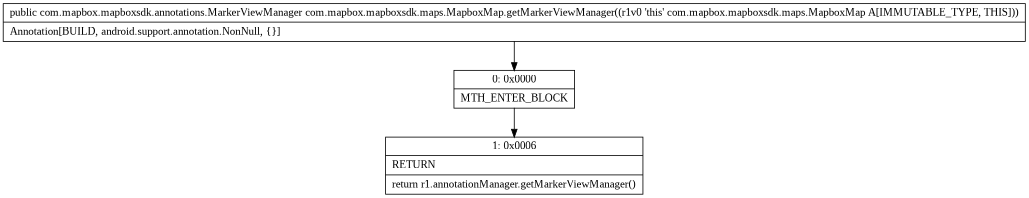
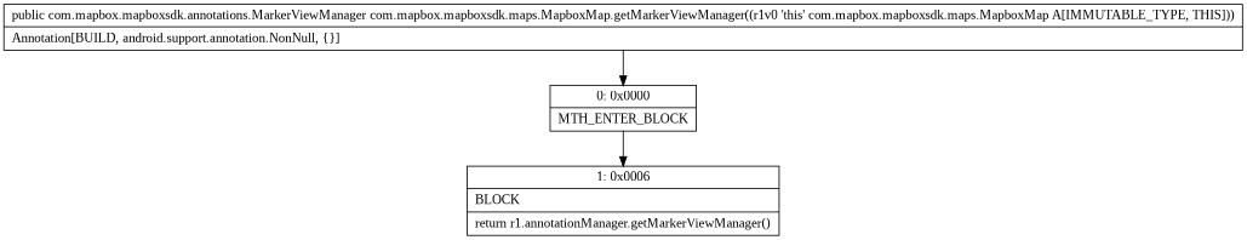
  digraph {
    fontname="Liberation Serif"
    node [shape=record fontname="Liberation Serif"]
    edge [fontname="Liberation Serif"]
    n1 [label="{0\:\ 0x0000|MTH_ENTER_BLOCK\l}"]
-   n2 [label="{1\:\ 0x0006|RETURN\l|return r1.annotationManager.getMarkerViewManager()\l}"]
+   n2 [label="{1\:\ 0x0006|BLOCK\l|return r1.annotationManager.getMarkerViewManager()\l}"]
    n3 [label="{public com.mapbox.mapboxsdk.annotations.MarkerViewManager com.mapbox.mapboxsdk.maps.MapboxMap.getMarkerViewManager((r1v0 'this' com.mapbox.mapboxsdk.maps.MapboxMap A[IMMUTABLE_TYPE, THIS]))  | Annotation[BUILD, android.support.annotation.NonNull, \{\}]\l}"]
    n1 -> n2
    n3 -> n1
  }
